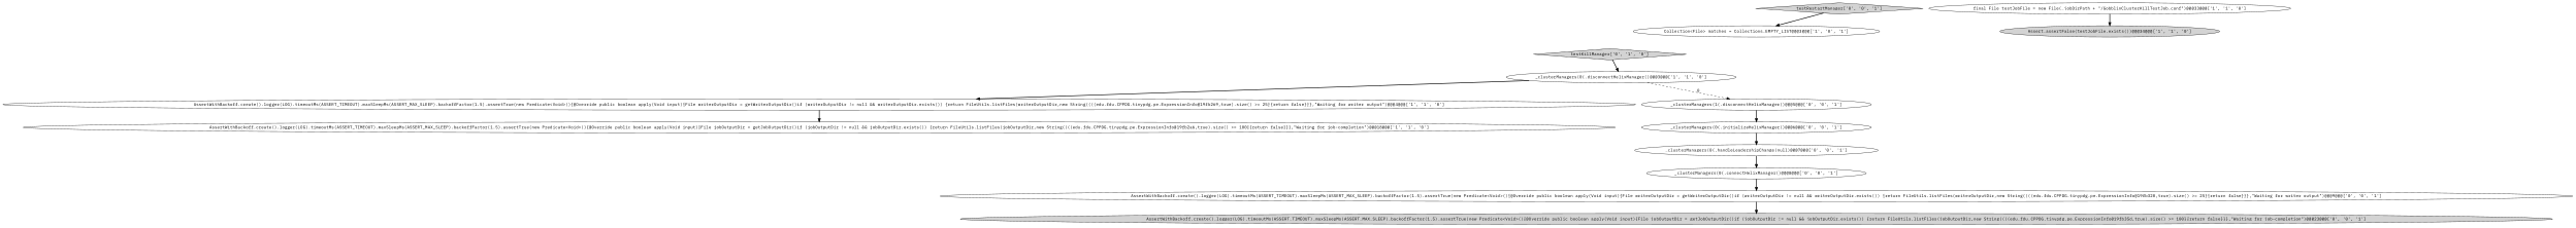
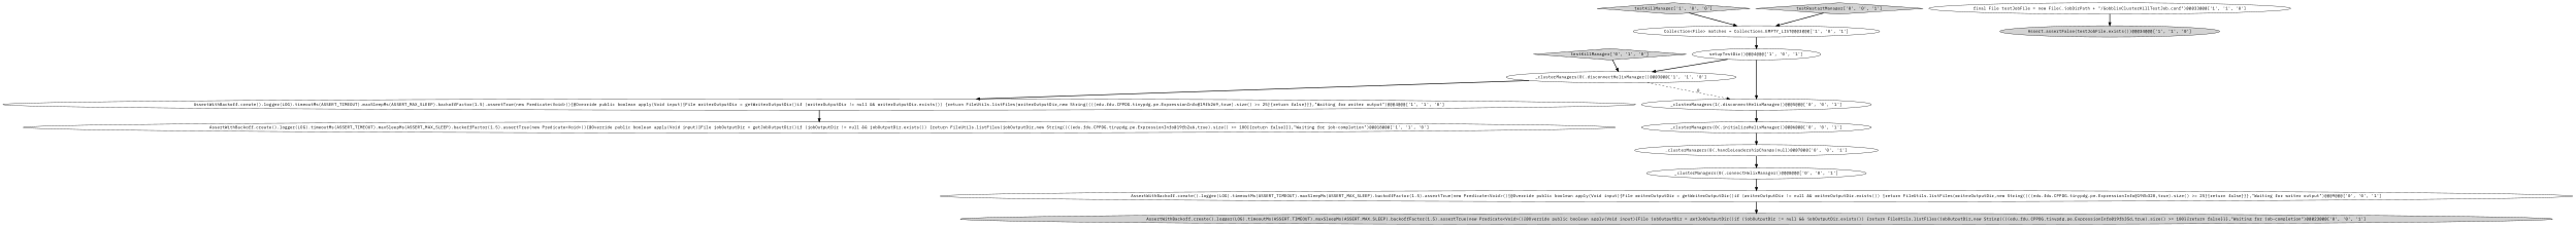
  digraph {
    fontname="IBM Plex Mono"
    node [fillcolor=white fontname="IBM Plex Mono" shape=ellipse style=filled]
    edge [fontname="IBM Plex Mono" style=bold]
    n1 [label="_clusterManagers(0(.handleLeadershipChange(null)@@@7@@@['0', '0', '1']"]
    n2 [label="_clusterManagers(0(.connectHelixManager()@@@8@@@['0', '0', '1']"]
    n3 [label="AssertWithBackoff.create().logger(LOG).timeoutMs(ASSERT_TIMEOUT).maxSleepMs(ASSERT_MAX_SLEEP).backoffFactor(1.5).assertTrue(new Predicate<Void>(){@Override public boolean apply(Void input){File writerOutputDir = getWriterOutputDir()if (writerOutputDir != null && writerOutputDir.exists()) {return FileUtils.listFiles(writerOutputDir,new String((((edu.fdu.CPPDG.tinypdg.pe.ExpressionInfo@19fb320,true).size() >= 25}{return false}}},\"Waiting for writer output\")@@@9@@@['0', '0', '1']"]
    n4 [fillcolor=lightgray label="Assert.assertFalse(testJobFile.exists())@@@34@@@['1', '1', '0']"]
    n5 [fillcolor=lightgray label="testKillManager['0', '1', '0']" shape=diamond]
    n6 [label="_clusterManagers(0(.disconnectHelixManager()@@@3@@@['1', '1', '0']"]
    n7 [label="AssertWithBackoff.create().logger(LOG).timeoutMs(ASSERT_TIMEOUT).maxSleepMs(ASSERT_MAX_SLEEP).backoffFactor(1.5).assertTrue(new Predicate<Void>(){@Override public boolean apply(Void input){File writerOutputDir = getWriterOutputDir()if (writerOutputDir != null && writerOutputDir.exists()) {return FileUtils.listFiles(writerOutputDir,new String((((edu.fdu.CPPDG.tinypdg.pe.ExpressionInfo@19fb269,true).size() >= 25}{return false}}},\"Waiting for writer output\")@@@4@@@['1', '1', '0']"]
    n8 [label="_clusterManagers(1(.disconnectHelixManager()@@@5@@@['0', '0', '1']"]
    n9 [label="AssertWithBackoff.create().logger(LOG).timeoutMs(ASSERT_TIMEOUT).maxSleepMs(ASSERT_MAX_SLEEP).backoffFactor(1.5).assertTrue(new Predicate<Void>(){@Override public boolean apply(Void input){File jobOutputDir = getJobOutputDir()if (jobOutputDir != null && jobOutputDir.exists()) {return FileUtils.listFiles(jobOutputDir,new String((((edu.fdu.CPPDG.tinypdg.pe.ExpressionInfo@19fb2a6,true).size() >= 100}{return false}}},\"Waiting for job-completion\")@@@18@@@['1', '1', '0']"]
    n10 [fillcolor=lightgray label="AssertWithBackoff.create().logger(LOG).timeoutMs(ASSERT_TIMEOUT).maxSleepMs(ASSERT_MAX_SLEEP).backoffFactor(1.5).assertTrue(new Predicate<Void>(){@Override public boolean apply(Void input){File jobOutputDir = getJobOutputDir()if (jobOutputDir != null && jobOutputDir.exists()) {return FileUtils.listFiles(jobOutputDir,new String((((edu.fdu.CPPDG.tinypdg.pe.ExpressionInfo@19fb35d,true).size() >= 100}{return false}}},\"Waiting for job-completion\")@@@23@@@['0', '0', '1']"]
    n11 [label="Collection<File> matches = Collections.EMPTY_LIST@@@3@@@['1', '0', '1']"]
+   n12 [label="setupTestDir()@@@4@@@['1', '0', '1']"]
+   n13 [fillcolor=lightgray label="testKillManager['1', '0', '0']" shape=diamond]
    n14 [label="_clusterManagers(0(.initializeHelixManager()@@@6@@@['0', '0', '1']"]
    n15 [fillcolor=lightgray label="testRestartManager['0', '0', '1']" shape=diamond]
    n16 [label="final File testJobFile = new File(_jobDirPath + \"/GobblinClusterKillTestJob.conf\")@@@33@@@['1', '1', '0']"]
    n1 -> n2
    n2 -> n3
    n3 -> n10
    n5 -> n6
    n6 -> n7
    n6 -> n8 [label=0 style=dashed]
    n7 -> n9
    n8 -> n14
+   n11 -> n12
+   n12 -> n6
+   n12 -> n8
+   n13 -> n11
    n14 -> n1
    n15 -> n11
    n16 -> n4
  }
